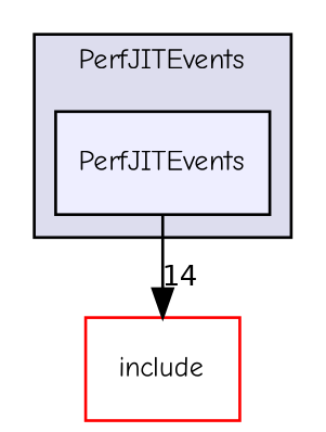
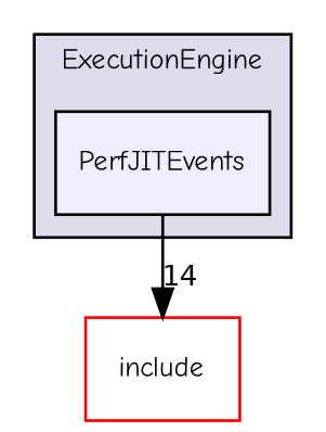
  digraph {
    compound=true
    fontname="Comic Neue"
    node [fontname="Comic Neue" fontsize=10 shape=box]
    n1 [fillcolor="#eeeeff" label=PerfJITEvents pencolor=black style=filled]
    n2 [color=red label=include]
    subgraph cluster_1 {
      bgcolor="#ddddee"
      fontsize=10
-     label=PerfJITEvents
+     label=ExecutionEngine
      pencolor=black
      n1
    }
    n1 -> n2 [headlabel=14 labeldistance=1.5 labelfontname=Helvetica labelfontsize=10 fontname="Comic Neue"]
  }
